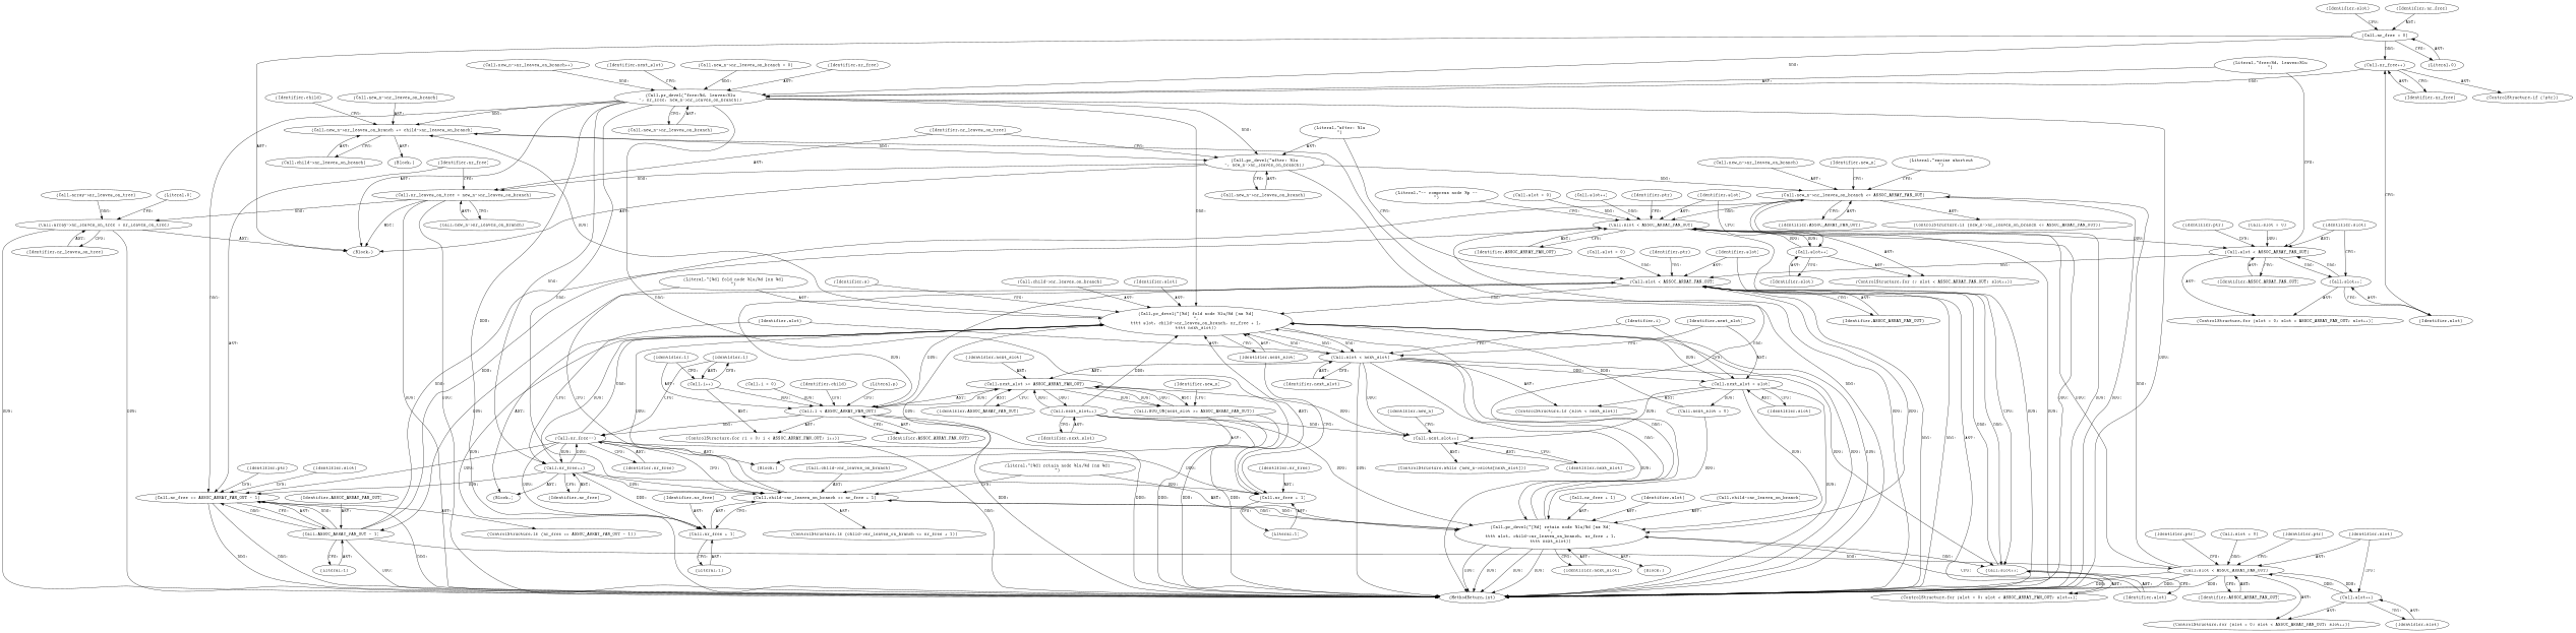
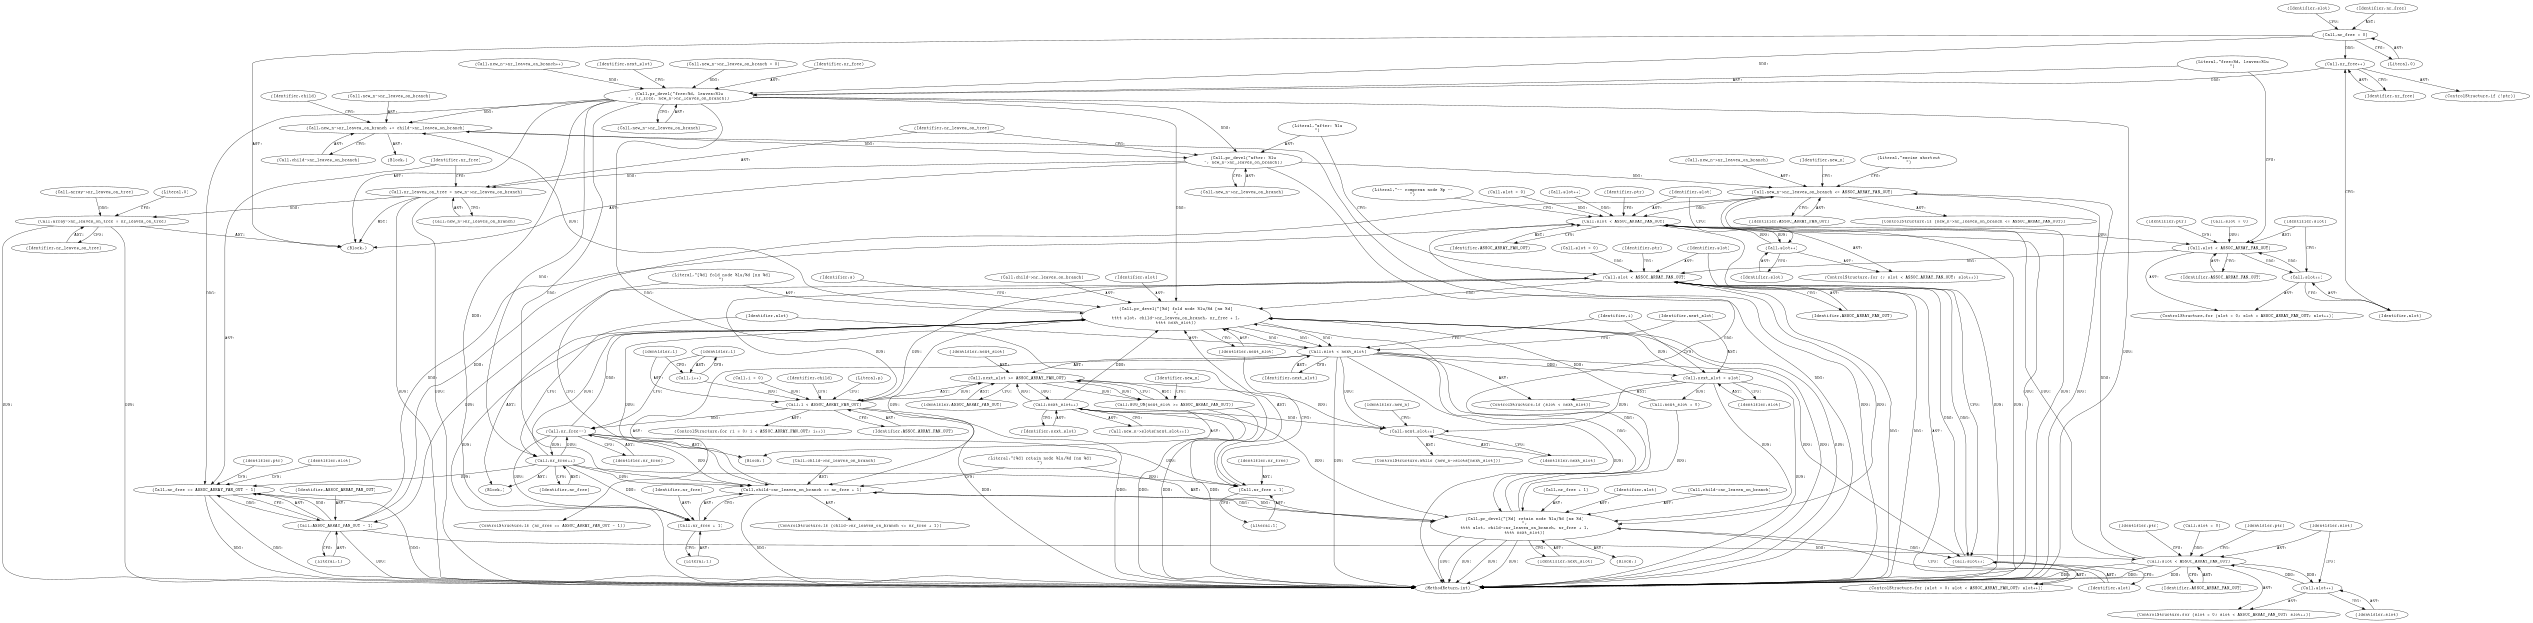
  digraph {
    fontname="Courier Prime"
    node [fontname="Courier Prime"]
    edge [fontname="Courier Prime"]
    n1 [label="(Call,nr_free++)"]
    n2 [label="(Call,pr_devel(\"free=%d, leaves=%lu\n\", nr_free, new_n->nr_leaves_on_branch))"]
    n3 [label="(Identifier,nr_free)"]
    n4 [label="(ControlStructure,if (!ptr))"]
    n5 [label="(Block,)"]
    n6 [label="(Call,new_n->nr_leaves_on_branch += child->nr_leaves_on_branch)"]
    n7 [label="(Call,pr_devel(\"after: %lu\n\", new_n->nr_leaves_on_branch))"]
    n8 [label="(Call,pr_devel(\"[%d] fold node %lu/%d [nx %d]\n\",\n\t\t\t\t slot, child->nr_leaves_on_branch, nr_free + 1,\n\t\t\t\t next_slot))"]
    n9 [label="(Call,child->nr_leaves_on_branch <= nr_free + 1)"]
    n10 [label="(Call,nr_free == ASSOC_ARRAY_FAN_OUT - 1)"]
    n11 [label="(Call,nr_free + 1)"]
    n12 [label="(Call,nr_free + 1)"]
    n13 [label="(Call,nr_free++)"]
    n14 [label="(Call,new_n->nr_leaves_on_branch)"]
    n15 [label="(MethodReturn,int)"]
    n16 [label="(Call,nr_free = 0)"]
    n17 [label="(Literal,0)"]
    n18 [label="(Block,)"]
    n19 [label="(Call,child->nr_leaves_on_branch)"]
    n20 [label="(Call,nr_leaves_on_tree = new_n->nr_leaves_on_branch)"]
    n21 [label="(Call,new_n->nr_leaves_on_branch <= ASSOC_ARRAY_FAN_OUT)"]
    n22 [label="(Call,new_n->nr_leaves_on_branch)"]
    n23 [label="(Call,slot < next_slot)"]
    n24 [label="(Identifier,next_slot)"]
    n25 [label="(Block,)"]
    n26 [label="(Call,pr_devel(\"[%d] retain node %lu/%d [nx %d]\n\",\n\t\t\t\t slot, child->nr_leaves_on_branch, nr_free + 1,\n\t\t\t\t next_slot))"]
    n27 [label="(ControlStructure,if (child->nr_leaves_on_branch <= nr_free + 1))"]
    n28 [label="(Call,ASSOC_ARRAY_FAN_OUT - 1)"]
    n29 [label="(ControlStructure,if (nr_free == ASSOC_ARRAY_FAN_OUT - 1))"]
    n30 [label="(Literal,1)"]
    n31 [label="(Literal,1)"]
    n32 [label="(Call,nr_free--)"]
    n33 [label="(Identifier,nr_free)"]
    n34 [label="(Call,array->nr_leaves_on_tree = nr_leaves_on_tree)"]
    n35 [label="(Call,new_n->nr_leaves_on_branch)"]
    n36 [label="(Call,slot < ASSOC_ARRAY_FAN_OUT)"]
    n37 [label="(Identifier,ASSOC_ARRAY_FAN_OUT)"]
    n38 [label="(ControlStructure,if (new_n->nr_leaves_on_branch <= ASSOC_ARRAY_FAN_OUT))"]
    n39 [label="(Identifier,nr_leaves_on_tree)"]
    n40 [label="(Call,slot++)"]
    n41 [label="(Call,slot < ASSOC_ARRAY_FAN_OUT)"]
    n42 [label="(Identifier,ASSOC_ARRAY_FAN_OUT)"]
    n43 [label="(ControlStructure,for (; slot < ASSOC_ARRAY_FAN_OUT; slot++))"]
    n44 [label="(Identifier,slot)"]
    n45 [label="(Call,slot++)"]
    n46 [label="(Call,slot < ASSOC_ARRAY_FAN_OUT)"]
    n47 [label="(ControlStructure,for (slot = 0; slot < ASSOC_ARRAY_FAN_OUT; slot++))"]
    n48 [label="(Identifier,ASSOC_ARRAY_FAN_OUT)"]
    n49 [label="(Identifier,slot)"]
    n50 [label="(Call,slot++)"]
    n51 [label="(Call,i < ASSOC_ARRAY_FAN_OUT)"]
    n52 [label="(ControlStructure,for (slot = 0; slot < ASSOC_ARRAY_FAN_OUT; slot++))"]
    n53 [label="(Identifier,ASSOC_ARRAY_FAN_OUT)"]
    n54 [label="(Identifier,slot)"]
    n55 [label="(Block,)"]
    n56 [label="(Identifier,next_slot)"]
    n57 [label="(Call,next_slot >= ASSOC_ARRAY_FAN_OUT)"]
    n58 [label="(ControlStructure,for (i = 0; i < ASSOC_ARRAY_FAN_OUT; i++))"]
    n59 [label="(Identifier,ASSOC_ARRAY_FAN_OUT)"]
    n60 [label="(Call,slot < ASSOC_ARRAY_FAN_OUT)"]
    n61 [label="(Literal,1)"]
    n62 [label="(Call,next_slot = slot)"]
    n63 [label="(Call,next_slot++)"]
    n64 [label="(Identifier,next_slot)"]
    n65 [label="(ControlStructure,if (slot < next_slot))"]
    n66 [label="(Identifier,slot)"]
    n67 [label="(Call,next_slot = 0)"]
    n68 [label="(Identifier,next_slot)"]
    n69 [label="(ControlStructure,while (new_n->slots[next_slot]))"]
    n70 [label="(Call,BUG_ON(next_slot >= ASSOC_ARRAY_FAN_OUT))"]
    n71 [label="(Call,next_slot++)"]
    n72 [label="(Identifier,ASSOC_ARRAY_FAN_OUT)"]
    n73 [label="(Block,)"]
    n74 [label="(Identifier,next_slot)"]
+   n75 [label="(Call,new_n->slots[next_slot++])"]
    n76 [label="(Call,i++)"]
    n77 [label="(Identifier,i)"]
    n78 [label="(Call,slot++)"]
    n79 [label="(ControlStructure,for (slot = 0; slot < ASSOC_ARRAY_FAN_OUT; slot++))"]
    n80 [label="(Identifier,ASSOC_ARRAY_FAN_OUT)"]
    n81 [label="(Identifier,slot)"]
    n82 [label="(Identifier,nr_free)"]
    n83 [label="(Identifier,slot)"]
    n84 [label="(Identifier,ptr)"]
    n85 [label="(Literal,\"-- compress node %p --\n\")"]
    n86 [label="(Call,nr_free + 1)"]
    n87 [label="(Identifier,slot)"]
    n88 [label="(Identifier,child)"]
    n89 [label="(Call,slot = 0)"]
    n90 [label="(Identifier,slot)"]
    n91 [label="(Identifier,next_slot)"]
    n92 [label="(Call,new_n->nr_leaves_on_branch = 0)"]
    n93 [label="(Identifier,next_slot)"]
    n94 [label="(Identifier,nr_free)"]
    n95 [label="(Call,slot = 0)"]
    n96 [label="(Identifier,nr_leaves_on_tree)"]
    n97 [label="(Call,slot = 0)"]
    n98 [label="(Identifier,slot)"]
    n99 [label="(Identifier,nr_free)"]
    n100 [label="(Call,child->nr_leaves_on_branch)"]
    n101 [label="(Identifier,next_slot)"]
    n102 [label="(Identifier,i)"]
    n103 [label="(Identifier,child)"]
    n104 [label="(Call,child->nr_leaves_on_branch)"]
    n105 [label="(Call,array->nr_leaves_on_tree)"]
    n106 [label="(Identifier,nr_free)"]
    n107 [label="(Identifier,ptr)"]
    n108 [label="(Identifier,nr_free)"]
    n109 [label="(Literal,\"free=%d, leaves=%lu\n\")"]
    n110 [label="(Identifier,new_n)"]
    n111 [label="(Identifier,slot)"]
    n112 [label="(Literal,\"[%d] fold node %lu/%d [nx %d]\n\")"]
    n113 [label="(Call,slot++)"]
    n114 [label="(Identifier,slot)"]
    n115 [label="(Identifier,slot)"]
    n116 [label="(Literal,0)"]
    n117 [label="(Call,new_n->nr_leaves_on_branch)"]
    n118 [label="(Identifier,nr_free)"]
    n119 [label="(Identifier,slot)"]
    n120 [label="(Literal,\"[%d] retain node %lu/%d [nx %d]\n\")"]
    n121 [label="(Identifier,s)"]
    n122 [label="(Call,new_n->nr_leaves_on_branch)"]
    n123 [label="(Literal,\"after: %lu\n\")"]
    n124 [label="(Identifier,ASSOC_ARRAY_FAN_OUT)"]
    n125 [label="(Literal,p)"]
    n126 [label="(Identifier,ptr)"]
    n127 [label="(Call,new_n->nr_leaves_on_branch++)"]
    n128 [label="(Identifier,new_n)"]
    n129 [label="(Identifier,i)"]
    n130 [label="(Identifier,ptr)"]
    n131 [label="(Identifier,slot)"]
    n132 [label="(Call,slot = 0)"]
    n133 [label="(Identifier,ptr)"]
    n134 [label="(Call,child->nr_leaves_on_branch)"]
    n135 [label="(Identifier,new_n)"]
    n136 [label="(Literal,\"excise shortcut\n\")"]
    n137 [label="(Identifier,ptr)"]
    n138 [label="(Call,i = 0)"]
    n1 -> n2 [label="DDG: "]
    n1 -> n3 [label="CFG: "]
    n1 -> n4 [label="AST: "]
    n2 -> n5 [label="AST: "]
    n2 -> n6 [label="DDG: "]
    n2 -> n7 [label="DDG: "]
    n2 -> n8 [label="DDG: "]
    n2 -> n9 [label="DDG: "]
    n2 -> n10 [label="DDG: "]
    n2 -> n11 [label="DDG: "]
    n2 -> n12 [label="DDG: "]
    n2 -> n13 [label="DDG: "]
    n2 -> n14 [label="CFG: "]
    n2 -> n15 [label="DDG: "]
    n3 -> n1 [label="AST: "]
    n6 -> n7 [label="DDG: "]
    n6 -> n18 [label="AST: "]
    n6 -> n19 [label="CFG: "]
    n7 -> n5 [label="AST: "]
    n7 -> n15 [label="DDG: "]
    n7 -> n20 [label="DDG: "]
    n7 -> n21 [label="DDG: "]
    n7 -> n22 [label="CFG: "]
    n8 -> n6 [label="DDG: "]
    n8 -> n9 [label="DDG: "]
    n8 -> n15 [label="DDG: "]
    n8 -> n15 [label="DDG: "]
    n8 -> n15 [label="DDG: "]
    n8 -> n23 [label="DDG: "]
    n8 -> n23 [label="DDG: "]
    n8 -> n24 [label="CFG: "]
    n8 -> n25 [label="AST: "]
    n9 -> n8 [label="DDG: "]
    n9 -> n11 [label="CFG: "]
-   n58 -> n15 [label="DDG: "]
+   n9 -> n15 [label="DDG: "]
    n9 -> n26 [label="DDG: "]
    n9 -> n27 [label="AST: "]
    n10 -> n15 [label="DDG: "]
    n10 -> n15 [label="DDG: "]
    n10 -> n15 [label="DDG: "]
    n10 -> n28 [label="CFG: "]
-   n10 -> n29 [label="AST: "]
+   n23 -> n29 [label="AST: "]
    n11 -> n9 [label="AST: "]
    n11 -> n30 [label="CFG: "]
    n12 -> n8 [label="AST: "]
    n12 -> n31 [label="CFG: "]
    n13 -> n8 [label="DDG: "]
    n13 -> n9 [label="DDG: "]
    n13 -> n10 [label="DDG: "]
    n13 -> n11 [label="DDG: "]
    n13 -> n12 [label="DDG: "]
    n13 -> n25 [label="AST: "]
    n13 -> n32 [label="DDG: "]
    n13 -> n33 [label="CFG: "]
    n14 -> n2 [label="AST: "]
    n16 -> n1 [label="DDG: "]
    n16 -> n2 [label="DDG: "]
    n16 -> n5 [label="AST: "]
    n16 -> n17 [label="CFG: "]
    n17 -> n16 [label="AST: "]
    n19 -> n6 [label="AST: "]
    n20 -> n5 [label="AST: "]
    n20 -> n15 [label="DDG: "]
    n20 -> n15 [label="DDG: "]
    n20 -> n34 [label="DDG: "]
    n20 -> n35 [label="CFG: "]
    n21 -> n15 [label="DDG: "]
    n21 -> n15 [label="DDG: "]
    n21 -> n15 [label="DDG: "]
    n21 -> n36 [label="DDG: "]
    n21 -> n37 [label="CFG: "]
    n21 -> n38 [label="AST: "]
    n22 -> n7 [label="AST: "]
    n23 -> n8 [label="DDG: "]
    n23 -> n15 [label="DDG: "]
    n23 -> n15 [label="DDG: "]
    n23 -> n26 [label="DDG: "]
    n23 -> n50 [label="DDG: "]
    n23 -> n57 [label="AST: "]
    n23 -> n62 [label="DDG: "]
    n23 -> n63 [label="DDG: "]
    n23 -> n64 [label="CFG: "]
    n23 -> n65 [label="AST: "]
    n24 -> n8 [label="AST: "]
    n24 -> n12 [label="CFG: "]
    n26 -> n6 [label="DDG: "]
    n26 -> n8 [label="DDG: "]
    n26 -> n9 [label="DDG: "]
    n26 -> n15 [label="DDG: "]
    n26 -> n15 [label="DDG: "]
    n26 -> n15 [label="DDG: "]
    n26 -> n15 [label="DDG: "]
    n26 -> n50 [label="DDG: "]
    n26 -> n55 [label="AST: "]
    n26 -> n56 [label="CFG: "]
    n28 -> n10 [label="AST: "]
    n28 -> n10 [label="DDG: "]
    n28 -> n10 [label="DDG: "]
    n28 -> n15 [label="DDG: "]
    n28 -> n21 [label="DDG: "]
    n28 -> n36 [label="DDG: "]
    n28 -> n60 [label="DDG: "]
    n28 -> n61 [label="CFG: "]
    n30 -> n11 [label="AST: "]
    n31 -> n12 [label="AST: "]
    n32 -> n8 [label="DDG: "]
-   n32 -> n9 [label="CFG: "]
-   n32 -> n10 [label="DDG: "]
+   n32 -> n9 [label="DDG: "]
    n32 -> n11 [label="DDG: "]
    n32 -> n12 [label="DDG: "]
    n32 -> n13 [label="DDG: "]
    n32 -> n73 [label="AST: "]
    n32 -> n82 [label="CFG: "]
    n33 -> n13 [label="AST: "]
    n34 -> n5 [label="AST: "]
    n34 -> n15 [label="DDG: "]
    n34 -> n15 [label="DDG: "]
    n34 -> n39 [label="CFG: "]
    n35 -> n20 [label="AST: "]
    n36 -> n15 [label="DDG: "]
    n36 -> n15 [label="DDG: "]
    n36 -> n15 [label="DDG: "]
    n36 -> n40 [label="DDG: "]
    n36 -> n41 [label="DDG: "]
    n36 -> n42 [label="CFG: "]
    n36 -> n43 [label="AST: "]
    n37 -> n21 [label="AST: "]
    n39 -> n34 [label="AST: "]
    n40 -> n36 [label="DDG: "]
    n40 -> n43 [label="AST: "]
    n40 -> n44 [label="CFG: "]
    n41 -> n45 [label="DDG: "]
    n41 -> n46 [label="DDG: "]
    n41 -> n47 [label="AST: "]
    n41 -> n48 [label="CFG: "]
    n42 -> n36 [label="AST: "]
    n44 -> n40 [label="AST: "]
    n45 -> n41 [label="DDG: "]
    n45 -> n47 [label="AST: "]
    n45 -> n49 [label="CFG: "]
    n46 -> n8 [label="DDG: "]
    n46 -> n15 [label="DDG: "]
    n46 -> n15 [label="DDG: "]
    n46 -> n26 [label="DDG: "]
    n46 -> n28 [label="DDG: "]
    n46 -> n50 [label="DDG: "]
    n46 -> n51 [label="DDG: "]
    n46 -> n52 [label="AST: "]
    n46 -> n53 [label="CFG: "]
    n48 -> n41 [label="AST: "]
    n49 -> n1 [label="CFG: "]
    n49 -> n45 [label="AST: "]
    n50 -> n46 [label="DDG: "]
    n50 -> n52 [label="AST: "]
    n50 -> n54 [label="CFG: "]
    n51 -> n15 [label="DDG: "]
    n51 -> n15 [label="DDG: "]
    n51 -> n32 [label="DDG: "]
    n51 -> n46 [label="DDG: "]
    n51 -> n57 [label="DDG: "]
    n51 -> n58 [label="AST: "]
    n51 -> n59 [label="CFG: "]
    n53 -> n46 [label="AST: "]
    n54 -> n26 [label="CFG: "]
    n54 -> n50 [label="AST: "]
    n56 -> n26 [label="AST: "]
    n57 -> n51 [label="AST: "]
    n57 -> n70 [label="AST: "]
    n57 -> n70 [label="DDG: "]
    n57 -> n70 [label="DDG: "]
    n57 -> n71 [label="DDG: "]
    n57 -> n72 [label="CFG: "]
    n59 -> n51 [label="AST: "]
    n60 -> n15 [label="DDG: "]
    n60 -> n15 [label="DDG: "]
    n60 -> n15 [label="DDG: "]
    n60 -> n21 [label="DDG: "]
    n60 -> n36 [label="DDG: "]
    n60 -> n78 [label="DDG: "]
    n60 -> n79 [label="AST: "]
    n60 -> n80 [label="CFG: "]
    n61 -> n28 [label="AST: "]
    n62 -> n8 [label="DDG: "]
    n62 -> n15 [label="DDG: "]
    n62 -> n26 [label="DDG: "]
    n62 -> n63 [label="DDG: "]
    n62 -> n65 [label="AST: "]
    n62 -> n66 [label="CFG: "]
    n62 -> n67 [label="DDG: "]
    n63 -> n57 [label="DDG: "]
    n63 -> n68 [label="CFG: "]
    n63 -> n69 [label="AST: "]
    n64 -> n23 [label="AST: "]
    n66 -> n62 [label="AST: "]
    n67 -> n8 [label="DDG: "]
    n67 -> n26 [label="DDG: "]
    n68 -> n63 [label="AST: "]
    n70 -> n15 [label="DDG: "]
    n70 -> n15 [label="DDG: "]
-   n70 -> n57 [label="DDG: "]
+   n70 -> n57 [label="CFG: "]
    n70 -> n73 [label="AST: "]
    n71 -> n8 [label="DDG: "]
    n71 -> n15 [label="DDG: "]
    n71 -> n26 [label="DDG: "]
    n71 -> n57 [label="DDG: "]
    n71 -> n63 [label="DDG: "]
    n71 -> n74 [label="CFG: "]
+   n71 -> n75 [label="AST: "]
    n72 -> n57 [label="AST: "]
    n74 -> n71 [label="AST: "]
+   n75 -> n71 [label="CFG: "]
    n76 -> n51 [label="DDG: "]
-   n76 -> n58 [label="AST: "]
    n76 -> n77 [label="CFG: "]
    n77 -> n32 [label="CFG: "]
    n77 -> n76 [label="AST: "]
    n78 -> n60 [label="DDG: "]
    n78 -> n79 [label="AST: "]
    n78 -> n81 [label="CFG: "]
    n80 -> n60 [label="AST: "]
    n81 -> n78 [label="AST: "]
    n82 -> n32 [label="AST: "]
    n83 -> n10 [label="CFG: "]
    n84 -> n36 [label="CFG: "]
    n85 -> n36 [label="CFG: "]
    n86 -> n26 [label="AST: "]
    n87 -> n60 [label="AST: "]
    n87 -> n78 [label="CFG: "]
    n88 -> n6 [label="CFG: "]
    n89 -> n41 [label="DDG: "]
    n90 -> n16 [label="CFG: "]
    n91 -> n2 [label="CFG: "]
    n92 -> n2 [label="DDG: "]
    n93 -> n57 [label="AST: "]
    n94 -> n11 [label="AST: "]
    n95 -> n46 [label="DDG: "]
    n96 -> n7 [label="CFG: "]
    n96 -> n20 [label="AST: "]
    n97 -> n36 [label="DDG: "]
    n98 -> n26 [label="AST: "]
    n99 -> n12 [label="AST: "]
    n100 -> n9 [label="AST: "]
    n101 -> n23 [label="CFG: "]
    n101 -> n62 [label="AST: "]
    n102 -> n51 [label="AST: "]
    n102 -> n76 [label="CFG: "]
    n103 -> n51 [label="CFG: "]
    n104 -> n26 [label="AST: "]
    n105 -> n34 [label="DDG: "]
    n106 -> n10 [label="AST: "]
    n106 -> n20 [label="CFG: "]
    n107 -> n60 [label="CFG: "]
    n108 -> n2 [label="AST: "]
    n109 -> n2 [label="AST: "]
    n109 -> n41 [label="CFG: "]
    n110 -> n70 [label="CFG: "]
    n111 -> n8 [label="AST: "]
    n112 -> n8 [label="AST: "]
    n112 -> n9 [label="CFG: "]
    n113 -> n36 [label="DDG: "]
    n114 -> n36 [label="AST: "]
    n114 -> n40 [label="CFG: "]
    n115 -> n46 [label="AST: "]
    n115 -> n50 [label="CFG: "]
    n116 -> n34 [label="CFG: "]
    n117 -> n21 [label="AST: "]
    n118 -> n16 [label="AST: "]
    n119 -> n13 [label="CFG: "]
    n119 -> n23 [label="AST: "]
    n120 -> n9 [label="CFG: "]
    n120 -> n26 [label="AST: "]
    n121 -> n8 [label="CFG: "]
    n122 -> n6 [label="AST: "]
    n123 -> n7 [label="AST: "]
    n123 -> n46 [label="CFG: "]
    n124 -> n28 [label="AST: "]
    n125 -> n51 [label="CFG: "]
    n126 -> n41 [label="CFG: "]
    n127 -> n2 [label="DDG: "]
    n128 -> n21 [label="CFG: "]
    n129 -> n23 [label="CFG: "]
    n129 -> n62 [label="CFG: "]
    n130 -> n46 [label="CFG: "]
    n131 -> n41 [label="AST: "]
    n131 -> n45 [label="CFG: "]
    n132 -> n60 [label="DDG: "]
    n133 -> n10 [label="CFG: "]
    n134 -> n8 [label="AST: "]
    n135 -> n63 [label="CFG: "]
    n136 -> n21 [label="CFG: "]
    n137 -> n60 [label="CFG: "]
    n138 -> n51 [label="DDG: "]
  }
